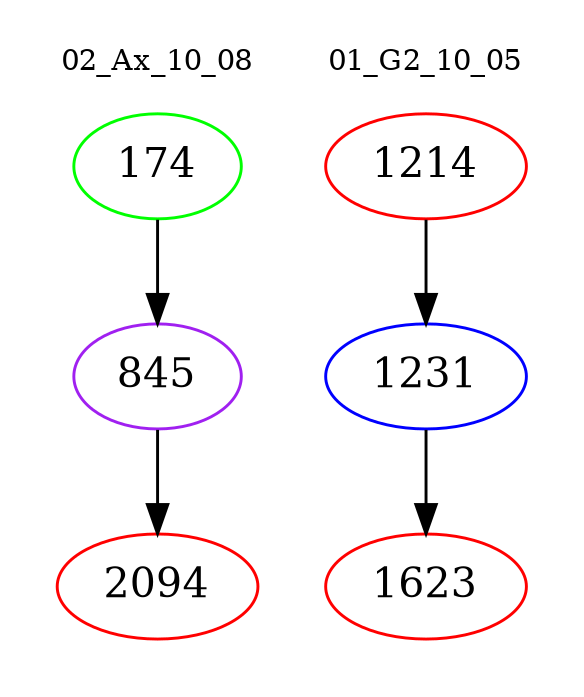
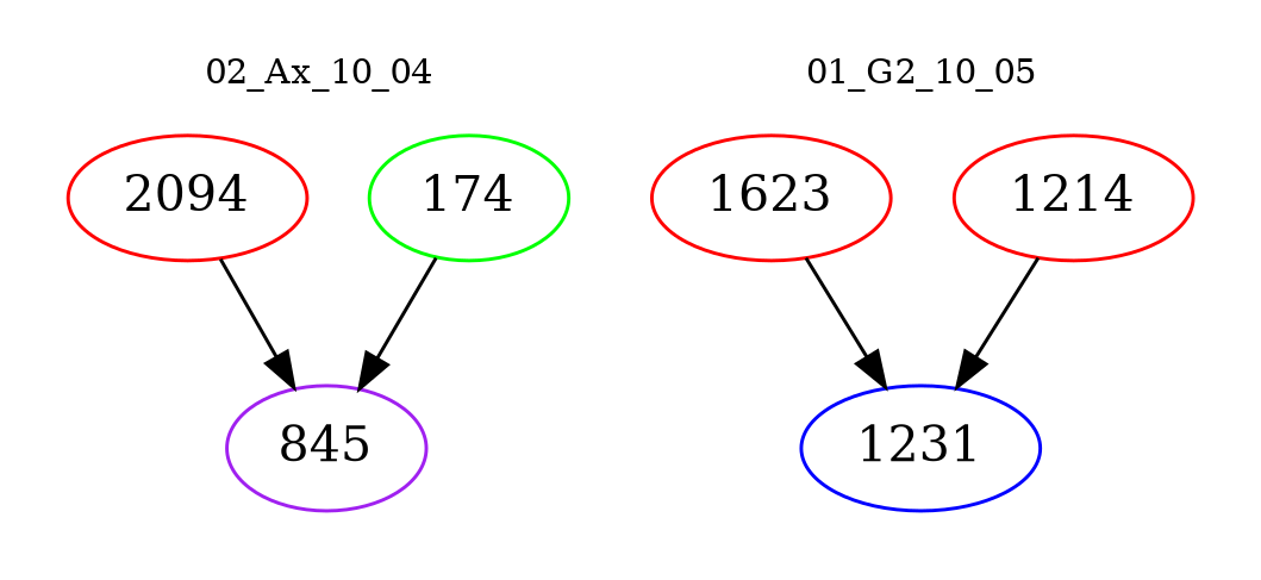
  digraph {
    node [color=red]
    edge [color=black]
    n1 [color=green label=174]
    n2 [color=purple label=845]
    n3 [label=2094]
    n4 [label=1214]
    n5 [color=blue label=1231]
    n6 [label=1623]
    subgraph cluster_1 {
      color=white
      fontsize=10
-     label="02_Ax_10_08"
+     label="02_Ax_10_04"
      n1
      n2
      n3
    }
    subgraph cluster_2 {
      color=white
      fontsize=10
      label="01_G2_10_05"
      n4
      n5
      n6
    }
    n1 -> n2
-   n2 -> n3
+   n3 -> n2
    n4 -> n5
-   n5 -> n6
+   n6 -> n5
  }
